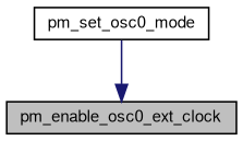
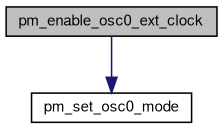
  digraph {
    rankdir=TB
    node [color=black fontname=FreeSans fontsize=10 shape=record style=filled]
    n1 [fillcolor=grey75 fontcolor=black height=0.2 label=pm_enable_osc0_ext_clock width=0.4]
    n2 [fillcolor=white height=0.2 label=pm_set_osc0_mode width=0.4]
-   n2 -> n1 [color=midnightblue fontname=FreeSans fontsize=10 labelfontname=FreeSans labelfontsize=10 style=solid]
+   n1 -> n2 [color=midnightblue fontname=FreeSans fontsize=10 labelfontname=FreeSans labelfontsize=10 style=solid]
  }
